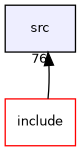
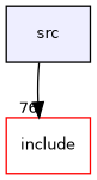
  digraph {
    compound=true
    node [fontname=Helvetica fontsize=10 shape=box style=filled]
    n1 [fillcolor="#eeeeff" label=src pencolor=black]
    n2 [color=red fillcolor=white label=include]
-   n2 -> n1 [headlabel=76 labeldistance=1.5 labelfontname=Helvetica labelfontsize=10]
+   n1 -> n2 [headlabel=76 labeldistance=1.5 labelfontname=Helvetica labelfontsize=10]
  }
